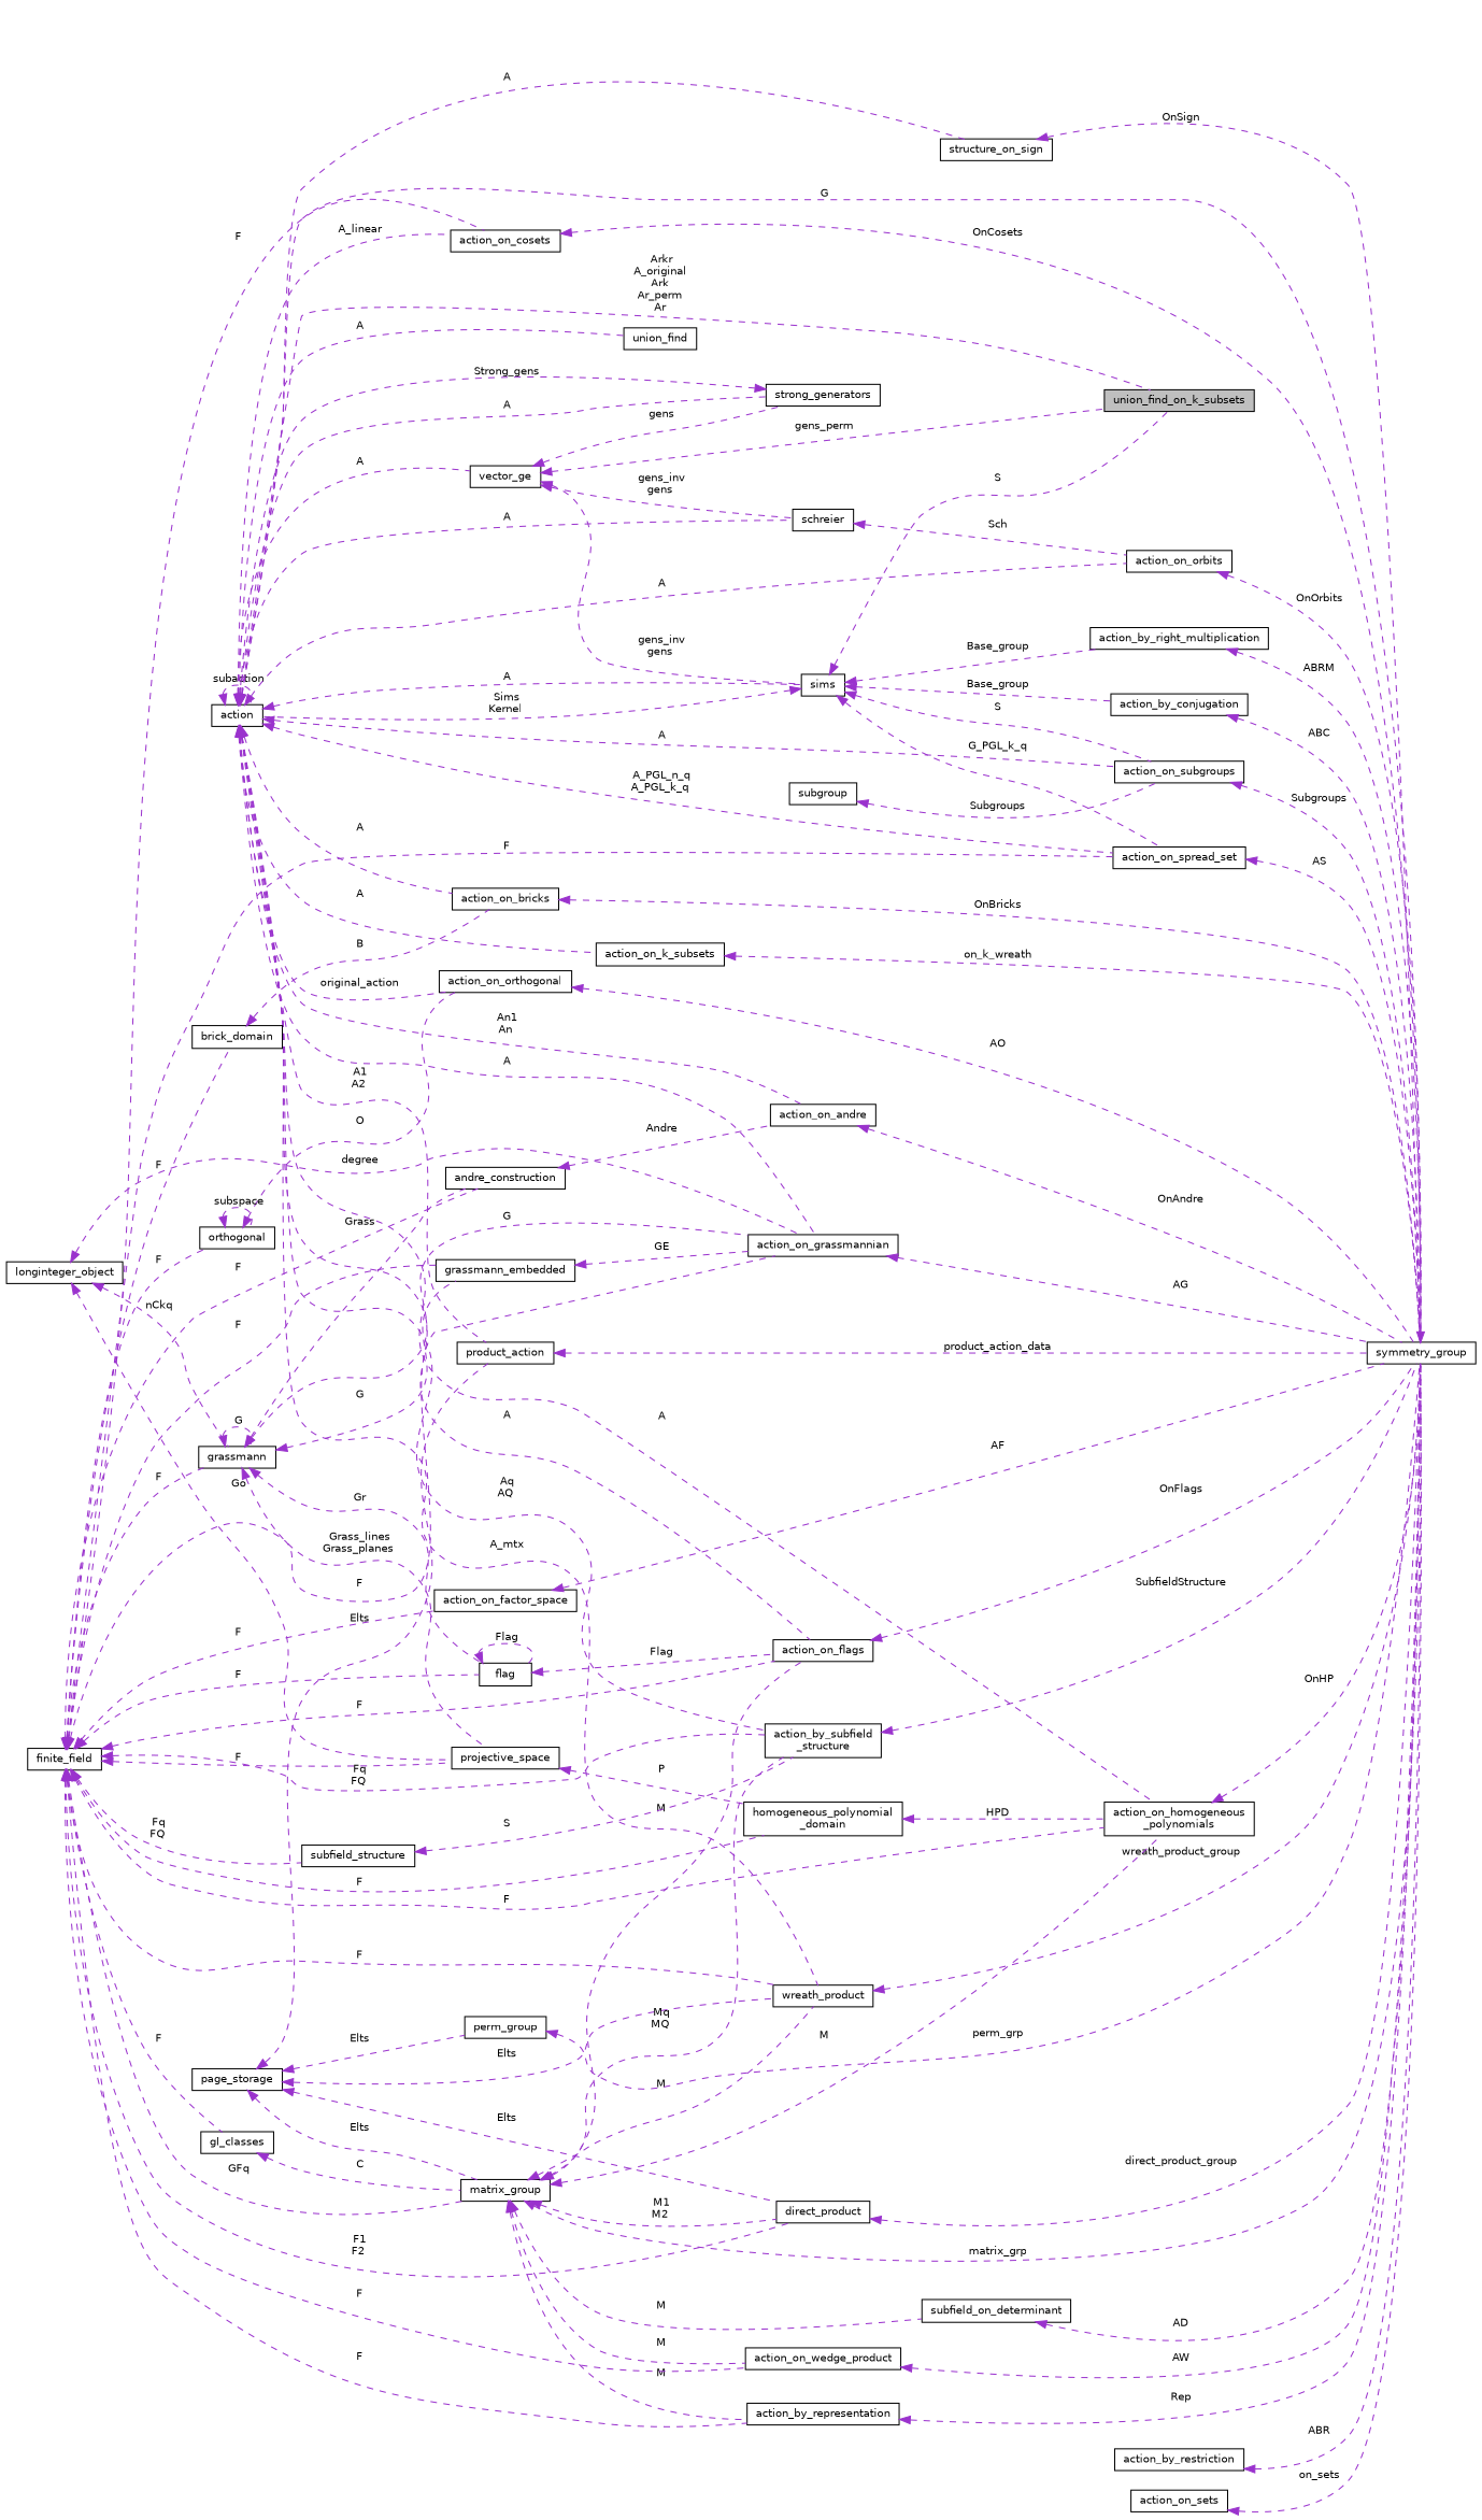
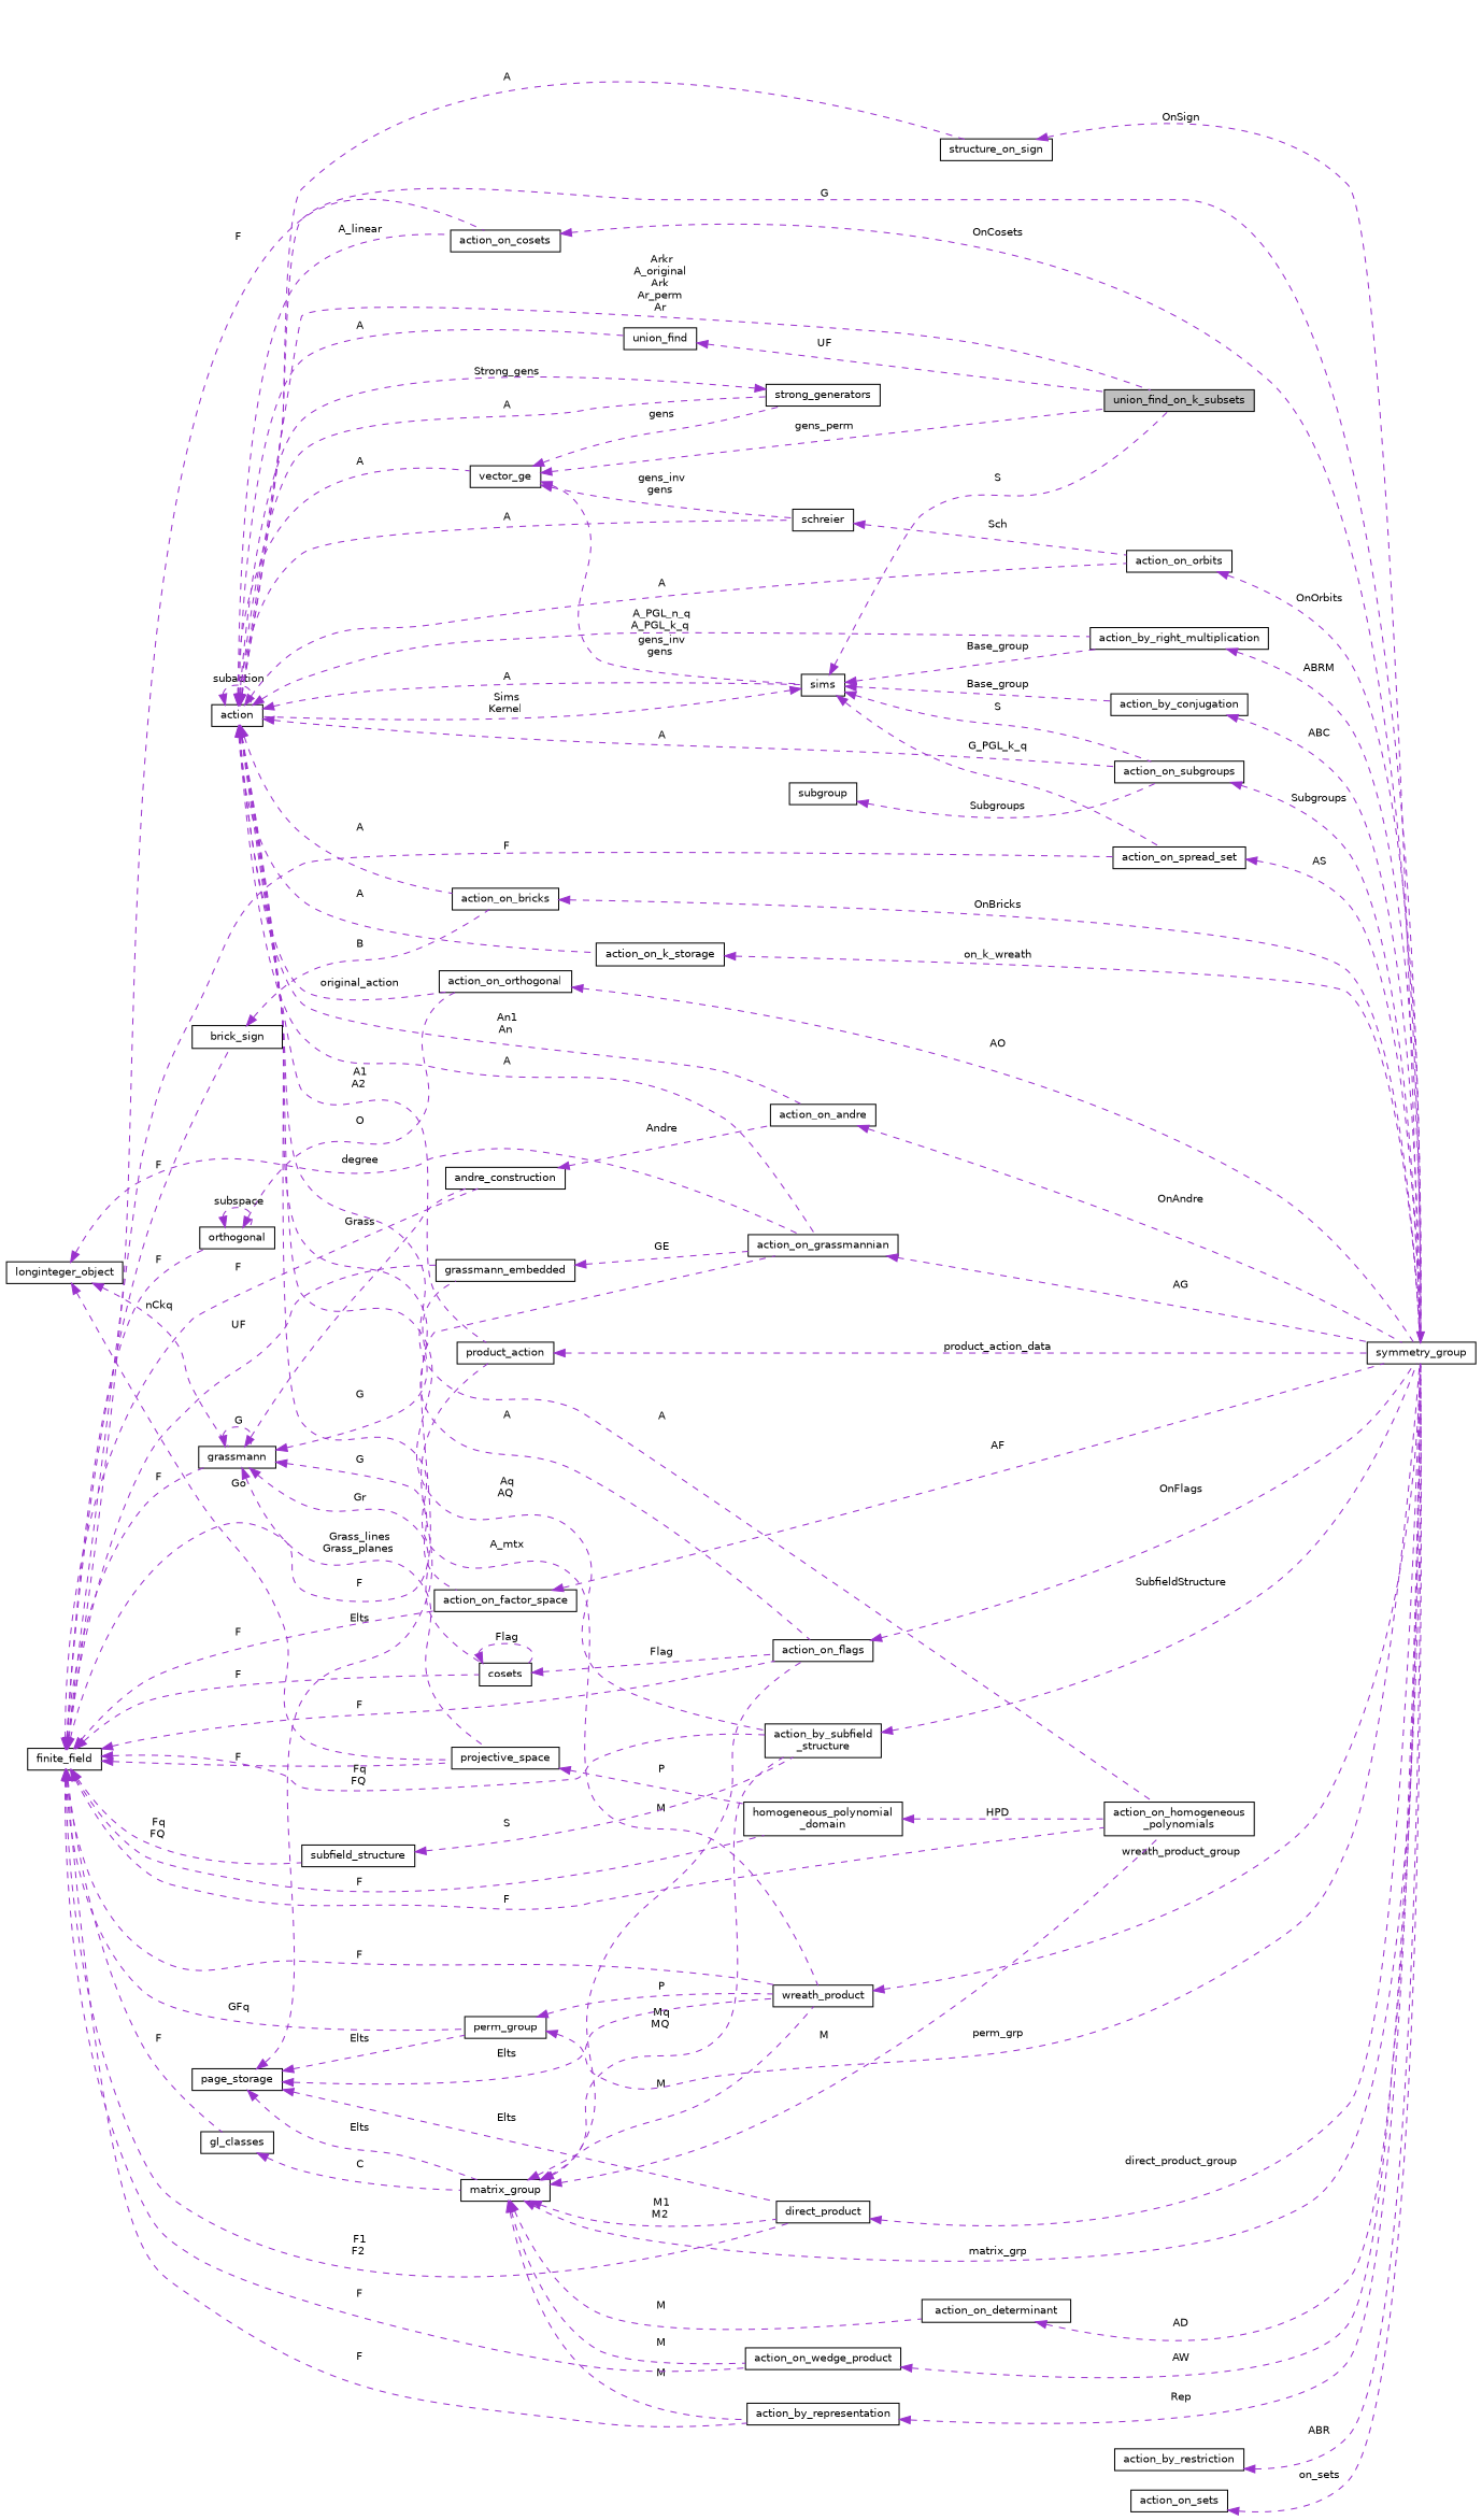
  digraph {
    rankdir=LR
    node [color=black fillcolor=white fontname=Helvetica fontsize=10 shape=record style=filled]
    edge [color=darkorchid3 dir=back fontname=Helvetica fontsize=10 labelfontname=Helvetica labelfontsize=10 style=dashed]
    n1 [fillcolor=grey75 fontcolor=black height=0.2 label=union_find_on_k_subsets width=0.4]
    n2 [height=0.2 label=action width=0.4]
    n3 [height=0.2 label=product_action width=0.4]
    n4 [height=0.2 label=action_on_flags width=0.4]
    n5 [height=0.2 label=action_on_cosets width=0.4]
    n6 [height=0.2 label=action_on_orthogonal width=0.4]
    n7 [height=0.2 label=action_on_grassmannian width=0.4]
    n8 [height=0.2 label="action_on_homogeneous\l_polynomials" width=0.4]
    n9 [height=0.2 label=action_on_orbits width=0.4]
    n10 [height=0.2 label=schreier width=0.4]
    n11 [height=0.2 label=vector_ge width=0.4]
-   n12 [height=0.2 label=action_on_k_subsets width=0.4]
+   n12 [height=0.2 label=action_on_k_storage width=0.4]
    n13 [height=0.2 label=wreath_product width=0.4]
    n14 [height=0.2 label=action_on_subgroups width=0.4]
    n15 [height=0.2 label=sims width=0.4]
    n16 [height=0.2 label=action_on_bricks width=0.4]
    n17 [height=0.2 label=structure_on_sign width=0.4]
    n18 [height=0.2 label="action_by_subfield\l_structure" width=0.4]
    n19 [height=0.2 label=action_on_spread_set width=0.4]
    n20 [height=0.2 label=action_on_andre width=0.4]
    n21 [height=0.2 label=strong_generators width=0.4]
    n22 [height=0.2 label=union_find width=0.4]
    n23 [height=0.2 label=symmetry_group width=0.4]
    n24 [height=0.2 label=action_by_right_multiplication width=0.4]
    n25 [height=0.2 label=action_by_conjugation width=0.4]
    n26 [height=0.2 label=page_storage width=0.4]
    n27 [height=0.2 label=matrix_group width=0.4]
    n28 [height=0.2 label=perm_group width=0.4]
    n29 [height=0.2 label=direct_product width=0.4]
    n30 [height=0.2 label=action_on_wedge_product width=0.4]
-   n31 [height=0.2 label=subfield_on_determinant width=0.4]
+   n31 [height=0.2 label=action_on_determinant width=0.4]
    n32 [height=0.2 label=action_by_representation width=0.4]
    n33 [height=0.2 label=action_by_restriction width=0.4]
    n34 [height=0.2 label=gl_classes width=0.4]
    n35 [height=0.2 label=finite_field width=0.4]
-   n36 [height=0.2 label=flag width=0.4]
+   n36 [height=0.2 label=cosets width=0.4]
    n37 [height=0.2 label=grassmann width=0.4]
    n38 [height=0.2 label=action_on_factor_space width=0.4]
    n39 [height=0.2 label=orthogonal width=0.4]
    n40 [height=0.2 label=grassmann_embedded width=0.4]
    n41 [height=0.2 label="homogeneous_polynomial\l_domain" width=0.4]
    n42 [height=0.2 label=projective_space width=0.4]
-   n43 [height=0.2 label=brick_domain width=0.4]
+   n43 [height=0.2 label=brick_sign width=0.4]
    n44 [height=0.2 label=subfield_structure width=0.4]
    n45 [height=0.2 label=andre_construction width=0.4]
    n46 [height=0.2 label=longinteger_object width=0.4]
    n47 [height=0.2 label=subgroup width=0.4]
    n48 [height=0.2 label=action_on_sets width=0.4]
    n2 -> n1 [label=" Arkr\nA_original\nArk\nAr_perm\nAr"]
    n2 -> n2 [label=" subaction"]
    n2 -> n3 [label=" A1\nA2"]
    n2 -> n4 [label=" A"]
    n2 -> n5 [label=" A_linear"]
    n2 -> n6 [label=" original_action"]
    n2 -> n7 [label=" A"]
    n2 -> n8 [label=" A"]
    n2 -> n9 [label=" A"]
    n2 -> n10 [label=" A"]
    n2 -> n11 [label=" A"]
    n2 -> n12 [label=" A"]
    n2 -> n13 [label=" A_mtx"]
    n2 -> n14 [label=" A"]
    n2 -> n15 [label=" A"]
    n2 -> n16 [label=" A"]
    n2 -> n17 [label=" A"]
    n2 -> n18 [label=" Aq\nAQ"]
-   n2 -> n19 [label=" A_PGL_n_q\nA_PGL_k_q"]
+   n2 -> n24 [label=" A_PGL_n_q\nA_PGL_k_q"]
    n2 -> n20 [label=" An1\nAn"]
    n2 -> n21 [label=" A"]
    n2 -> n22 [label=" A"]
    n3 -> n23 [label=" product_action_data"]
    n4 -> n23 [label=" OnFlags"]
    n5 -> n23 [label=" OnCosets"]
    n6 -> n23 [label=" AO"]
    n7 -> n23 [label=" AG"]
-   n8 -> n23 [label=" OnHP"]
    n9 -> n23 [label=" OnOrbits"]
    n10 -> n9 [label=" Sch"]
    n11 -> n1 [label=" gens_perm"]
    n11 -> n10 [label=" gens_inv\ngens"]
    n11 -> n15 [label=" gens_inv\ngens"]
    n11 -> n21 [label=" gens"]
    n12 -> n23 [label=" on_k_wreath"]
    n13 -> n23 [label=" wreath_product_group"]
    n14 -> n23 [label=" Subgroups"]
    n15 -> n1 [label=" S"]
    n15 -> n2 [label=" Sims\nKernel"]
    n15 -> n14 [label=" S"]
    n15 -> n19 [label=" G_PGL_k_q"]
    n15 -> n24 [label=" Base_group"]
    n15 -> n25 [label=" Base_group"]
    n16 -> n23 [label=" OnBricks"]
    n17 -> n23 [label=" OnSign"]
    n18 -> n23 [label=" SubfieldStructure"]
    n19 -> n23 [label=" AS"]
    n20 -> n23 [label=" OnAndre"]
    n21 -> n2 [label=" Strong_gens"]
+   n22 -> n1 [label=" UF"]
    n23 -> n2 [label=" G"]
    n24 -> n23 [label=" ABRM"]
    n25 -> n23 [label=" ABC"]
    n26 -> n3 [label=" Elts"]
    n26 -> n13 [label=" Elts"]
    n26 -> n27 [label=" Elts"]
    n26 -> n28 [label=" Elts"]
    n26 -> n29 [label=" Elts"]
    n27 -> n4 [label=" M"]
    n27 -> n8 [label=" M"]
    n27 -> n13 [label=" M"]
    n27 -> n18 [label=" Mq\nMQ"]
    n27 -> n23 [label=" matrix_grp"]
    n27 -> n29 [label=" M1\nM2"]
    n27 -> n30 [label=" M"]
    n27 -> n31 [label=" M"]
    n27 -> n32 [label=" M"]
+   n28 -> n13 [label=" P"]
    n28 -> n23 [label=" perm_grp"]
    n29 -> n23 [label=" direct_product_group"]
    n30 -> n23 [label=" AW"]
    n31 -> n23 [label=" AD"]
    n32 -> n23 [label=" Rep"]
    n33 -> n23 [label=" ABR"]
    n34 -> n27 [label=" C"]
    n35 -> n4 [label=" F"]
    n35 -> n5 [label=" F"]
    n35 -> n7 [label=" F"]
    n35 -> n8 [label=" F"]
    n35 -> n13 [label=" F"]
    n35 -> n18 [label=" Fq\nFQ"]
    n35 -> n19 [label=" F"]
-   n35 -> n27 [label=" GFq"]
+   n35 -> n28 [label=" GFq"]
    n35 -> n29 [label=" F1\nF2"]
    n35 -> n30 [label=" F"]
    n35 -> n32 [label=" F"]
    n35 -> n34 [label=" F"]
    n35 -> n36 [label=" F"]
    n35 -> n37 [label=" F"]
    n35 -> n38 [label=" F"]
    n35 -> n39 [label=" F"]
-   n35 -> n40 [label=" F"]
+   n35 -> n40 [label=" UF"]
    n35 -> n41 [label=" F"]
    n35 -> n42 [label=" F"]
    n35 -> n43 [label=" F"]
    n35 -> n44 [label=" Fq\nFQ"]
    n35 -> n45 [label=" F"]
    n36 -> n4 [label=" Flag"]
    n36 -> n36 [label=" Flag"]
-   n37 -> n7 [label=" G"]
+   n37 -> n38 [label=" G"]
    n37 -> n36 [label=" Gr"]
    n37 -> n37 [label=" G"]
    n37 -> n40 [label=" G"]
    n37 -> n42 [label=" Grass_lines\nGrass_planes"]
    n37 -> n45 [label=" Grass"]
    n38 -> n23 [label=" AF"]
    n39 -> n6 [label=" O"]
    n39 -> n39 [label=" subspace"]
    n40 -> n7 [label=" GE"]
    n41 -> n8 [label=" HPD"]
    n42 -> n41 [label=" P"]
    n43 -> n16 [label=" B"]
    n44 -> n18 [label=" S"]
    n45 -> n20 [label=" Andre"]
    n46 -> n7 [label=" degree"]
    n46 -> n37 [label=" nCkq"]
    n46 -> n42 [label=" Go"]
    n47 -> n14 [label=" Subgroups"]
    n48 -> n23 [label=" on_sets"]
  }
